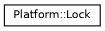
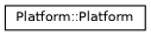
  digraph {
    rankdir=LR
-   n1 [color=black fillcolor=white fontname=Helvetica fontsize=10 height=0.2 label="Platform::Lock" shape=record style=filled width=0.4]
+   n1 [color=black fillcolor=white fontname=Helvetica fontsize=10 height=0.2 label="Platform::Platform" shape=record style=filled width=0.4]
  }
